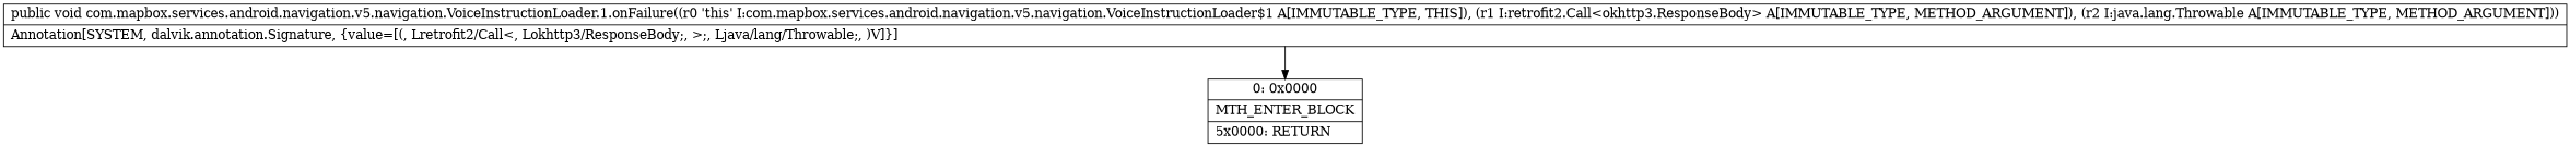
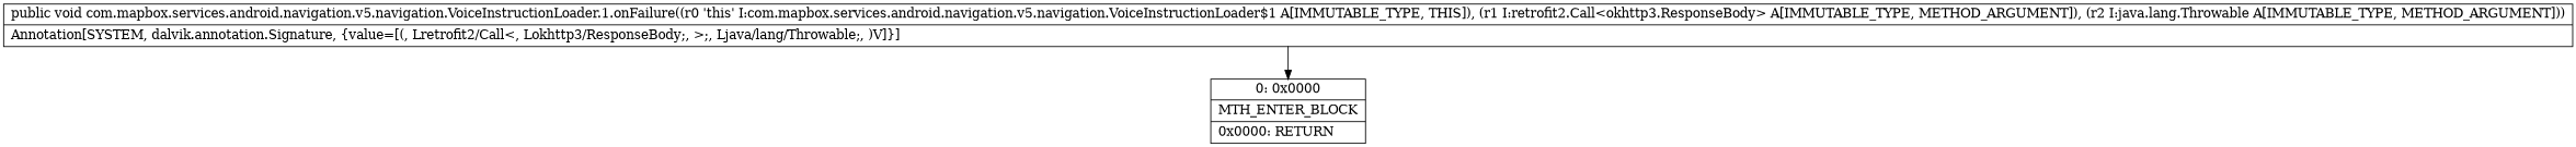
  digraph {
    node [shape=record]
-   n1 [label="{0\:\ 0x0000|MTH_ENTER_BLOCK\l|5x0000: RETURN   \l}"]
+   n1 [label="{0\:\ 0x0000|MTH_ENTER_BLOCK\l|0x0000: RETURN   \l}"]
    n2 [label="{public void com.mapbox.services.android.navigation.v5.navigation.VoiceInstructionLoader.1.onFailure((r0 'this' I:com.mapbox.services.android.navigation.v5.navigation.VoiceInstructionLoader$1 A[IMMUTABLE_TYPE, THIS]), (r1 I:retrofit2.Call\<okhttp3.ResponseBody\> A[IMMUTABLE_TYPE, METHOD_ARGUMENT]), (r2 I:java.lang.Throwable A[IMMUTABLE_TYPE, METHOD_ARGUMENT]))  | Annotation[SYSTEM, dalvik.annotation.Signature, \{value=[(, Lretrofit2\/Call\<, Lokhttp3\/ResponseBody;, \>;, Ljava\/lang\/Throwable;, )V]\}]\l}"]
    n2 -> n1
  }
